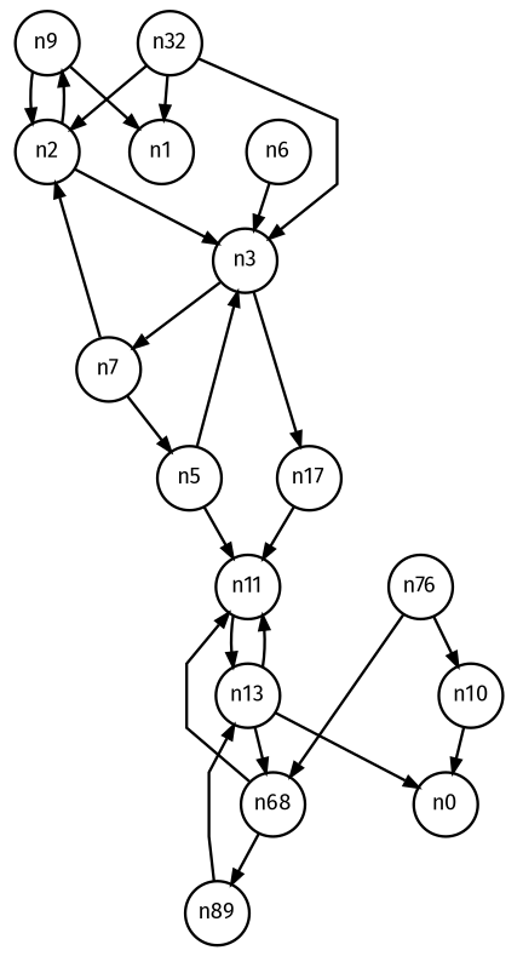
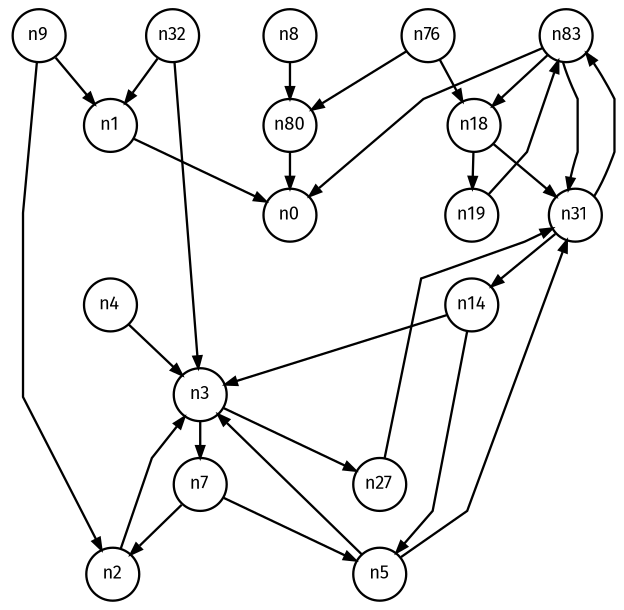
  digraph {
    fontname="Fira Sans"
    fontsize=8
    nodesep=0.22
    nodesize=0.16
    ranksep=0.22
    splines=polyline
    node [fixedsize=shape fontname="Fira Sans" fontsize=8 shape=circle]
    edge [arrowsize=0.5 fontname="Fira Sans"]
    n1 [width=0.32]
    n0 [width=0.32]
    n3 [width=0.32]
-   n17 [width=0.32]
+   n17 [width=0.32 label=n27]
    n7 [width=0.32]
-   n11 [width=0.32]
+   n11 [width=0.32 label=n31]
    n2 [width=0.32]
    n5 [width=0.32]
-   n13 [width=0.32]
+   n13 [width=0.32 label=n83]
+   n14 [width=0.32]
    n9 [width=0.32]
-   n18 [width=0.32 label=n68]
-   n6 [width=0.32]
-   n10 [width=0.32]
-   n19 [width=0.32 label=n89]
+   n18 [width=0.32]
+   n6 [width=0.32 label=n4]
+   n10 [width=0.32 label=n80]
+   n8 [width=0.32]
+   n19 [width=0.32]
    n12 [label=n32 width=0.32]
    n16 [label=n76 width=0.32]
+   n1 -> n0
    n3 -> n17
    n3 -> n7
    n17 -> n11
    n7 -> n2
    n7 -> n5
    n11 -> n13
+   n11 -> n14
    n2 -> n3
-   n2 -> n9
    n5 -> n3
    n5 -> n11
    n13 -> n0
    n13 -> n11
    n13 -> n18
+   n14 -> n3
+   n14 -> n5
    n9 -> n1
    n9 -> n2
    n18 -> n11
    n18 -> n19
    n6 -> n3
    n10 -> n0
+   n8 -> n10
    n19 -> n13
    n12 -> n1
    n12 -> n3
-   n12 -> n2
    n16 -> n18
    n16 -> n10
  }
